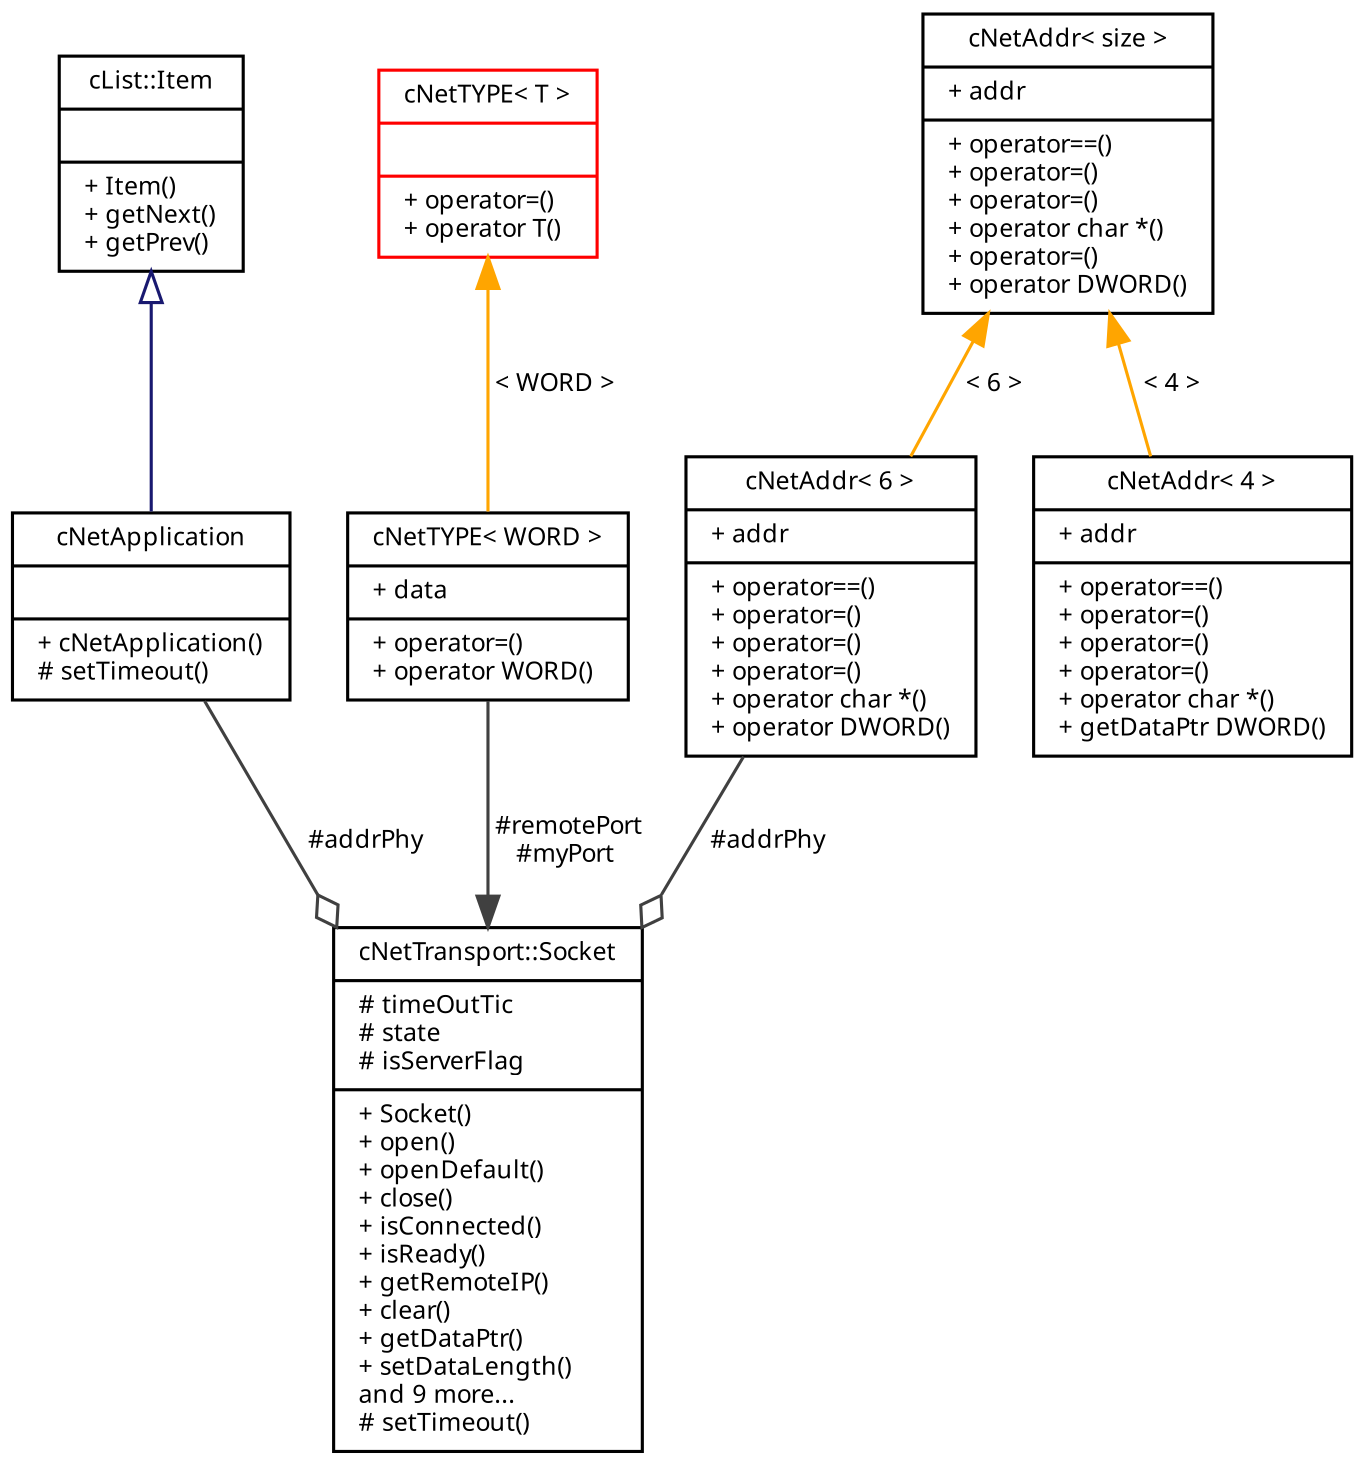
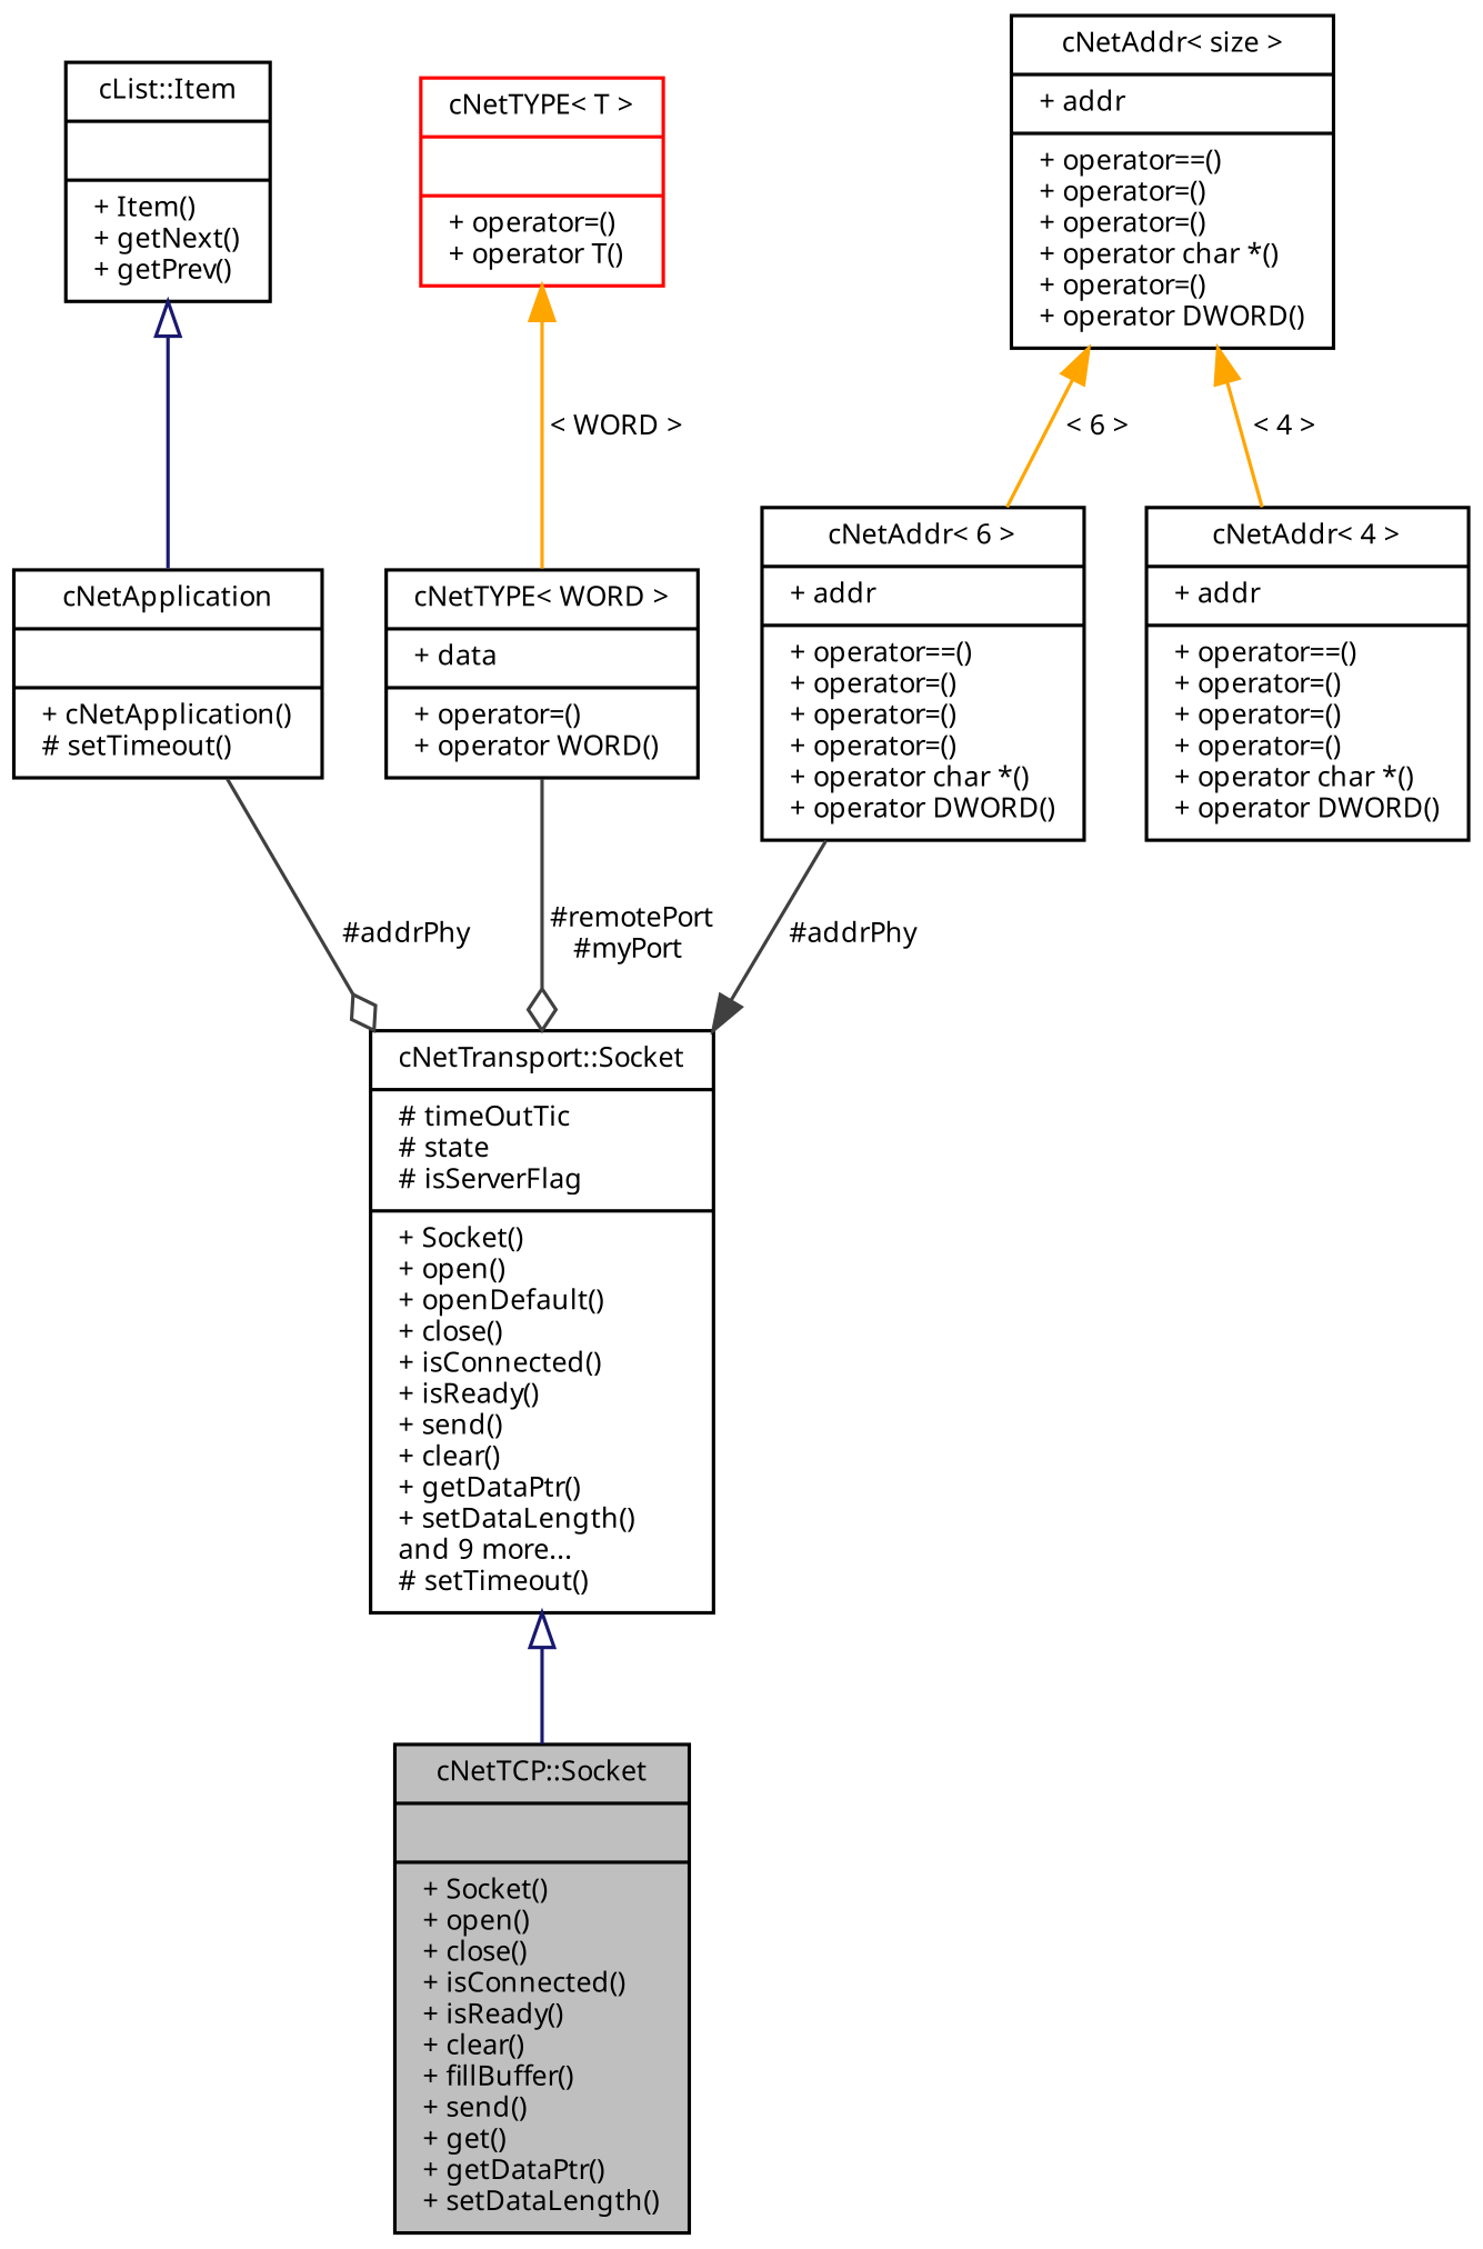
  digraph {
    node [color=black fillcolor=white fontname=Sans fontsize=8 shape=record style=filled]
    edge [color=grey25 dir=back fontname=Sans fontsize=8 labelfontname=Sans labelfontsize=8 style=solid]
-   n2 [height=0.2 label="{cNetTransport::Socket\n|# timeOutTic\l# state\l# isServerFlag\l|+ Socket()\l+ open()\l+ openDefault()\l+ close()\l+ isConnected()\l+ isReady()\l+ getRemoteIP()\l+ clear()\l+ getDataPtr()\l+ setDataLength()\land 9 more...\l# setTimeout()\l}" width=0.4]
+   n1 [fillcolor=grey75 fontcolor=black height=0.2 label="{cNetTCP::Socket\n||+ Socket()\l+ open()\l+ close()\l+ isConnected()\l+ isReady()\l+ clear()\l+ fillBuffer()\l+ send()\l+ get()\l+ getDataPtr()\l+ setDataLength()\l}" width=0.4]
+   n2 [height=0.2 label="{cNetTransport::Socket\n|# timeOutTic\l# state\l# isServerFlag\l|+ Socket()\l+ open()\l+ openDefault()\l+ close()\l+ isConnected()\l+ isReady()\l+ send()\l+ clear()\l+ getDataPtr()\l+ setDataLength()\land 9 more...\l# setTimeout()\l}" width=0.4]
    n3 [height=0.2 label="{cList::Item\n||+ Item()\l+ getNext()\l+ getPrev()\l}" width=0.4]
    n4 [height=0.2 label="{cNetApplication\n||+ cNetApplication()\l# setTimeout()\l}" width=0.4]
    n5 [height=0.2 label="{cNetTYPE\< WORD \>\n|+ data\l|+ operator=()\l+ operator WORD()\l}" width=0.4]
    n6 [color=red height=0.2 label="{cNetTYPE\< T \>\n||+ operator=()\l+ operator T()\l}" width=0.4]
    n7 [height=0.2 label="{cNetAddr\< 6 \>\n|+ addr\l|+ operator==()\l+ operator=()\l+ operator=()\l+ operator=()\l+ operator char *()\l+ operator DWORD()\l}" width=0.4]
    n8 [height=0.2 label="{cNetAddr\< size \>\n|+ addr\l|+ operator==()\l+ operator=()\l+ operator=()\l+ operator char *()\l+ operator=()\l+ operator DWORD()\l}" width=0.4]
-   n9 [height=0.2 label="{cNetAddr\< 4 \>\n|+ addr\l|+ operator==()\l+ operator=()\l+ operator=()\l+ operator=()\l+ operator char *()\l+ getDataPtr DWORD()\l}" width=0.4]
+   n9 [height=0.2 label="{cNetAddr\< 4 \>\n|+ addr\l|+ operator==()\l+ operator=()\l+ operator=()\l+ operator=()\l+ operator char *()\l+ operator DWORD()\l}" width=0.4]
+   n2 -> n1 [arrowtail=onormal color=midnightblue]
    n3 -> n4 [arrowtail=onormal color=midnightblue]
    n4 -> n2 [arrowhead=odiamond label=" #addrPhy" dir=""]
-   n5 -> n2 [arrowhead=normal label=" #remotePort\n#myPort" dir=""]
+   n5 -> n2 [arrowhead=odiamond label=" #remotePort\n#myPort" dir=""]
    n6 -> n5 [color=orange label=" \< WORD \>"]
-   n7 -> n2 [arrowhead=odiamond label=" #addrPhy" dir=""]
+   n7 -> n2 [arrowhead=normal label=" #addrPhy" dir=""]
    n8 -> n7 [color=orange label=" \< 6 \>"]
    n8 -> n9 [color=orange label=" \< 4 \>"]
  }
